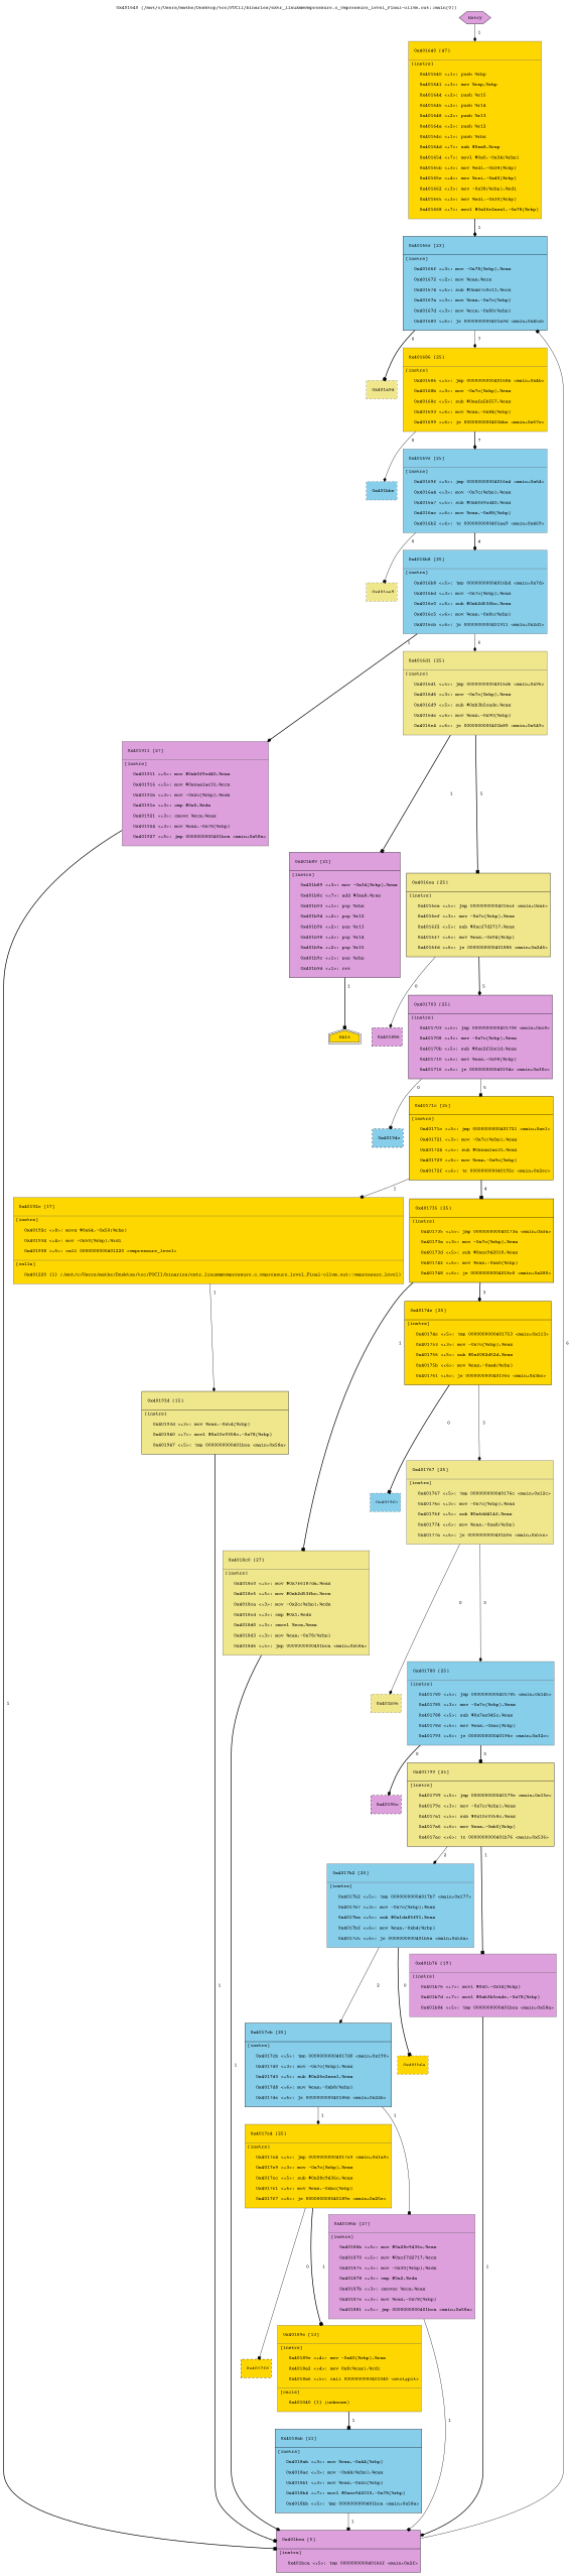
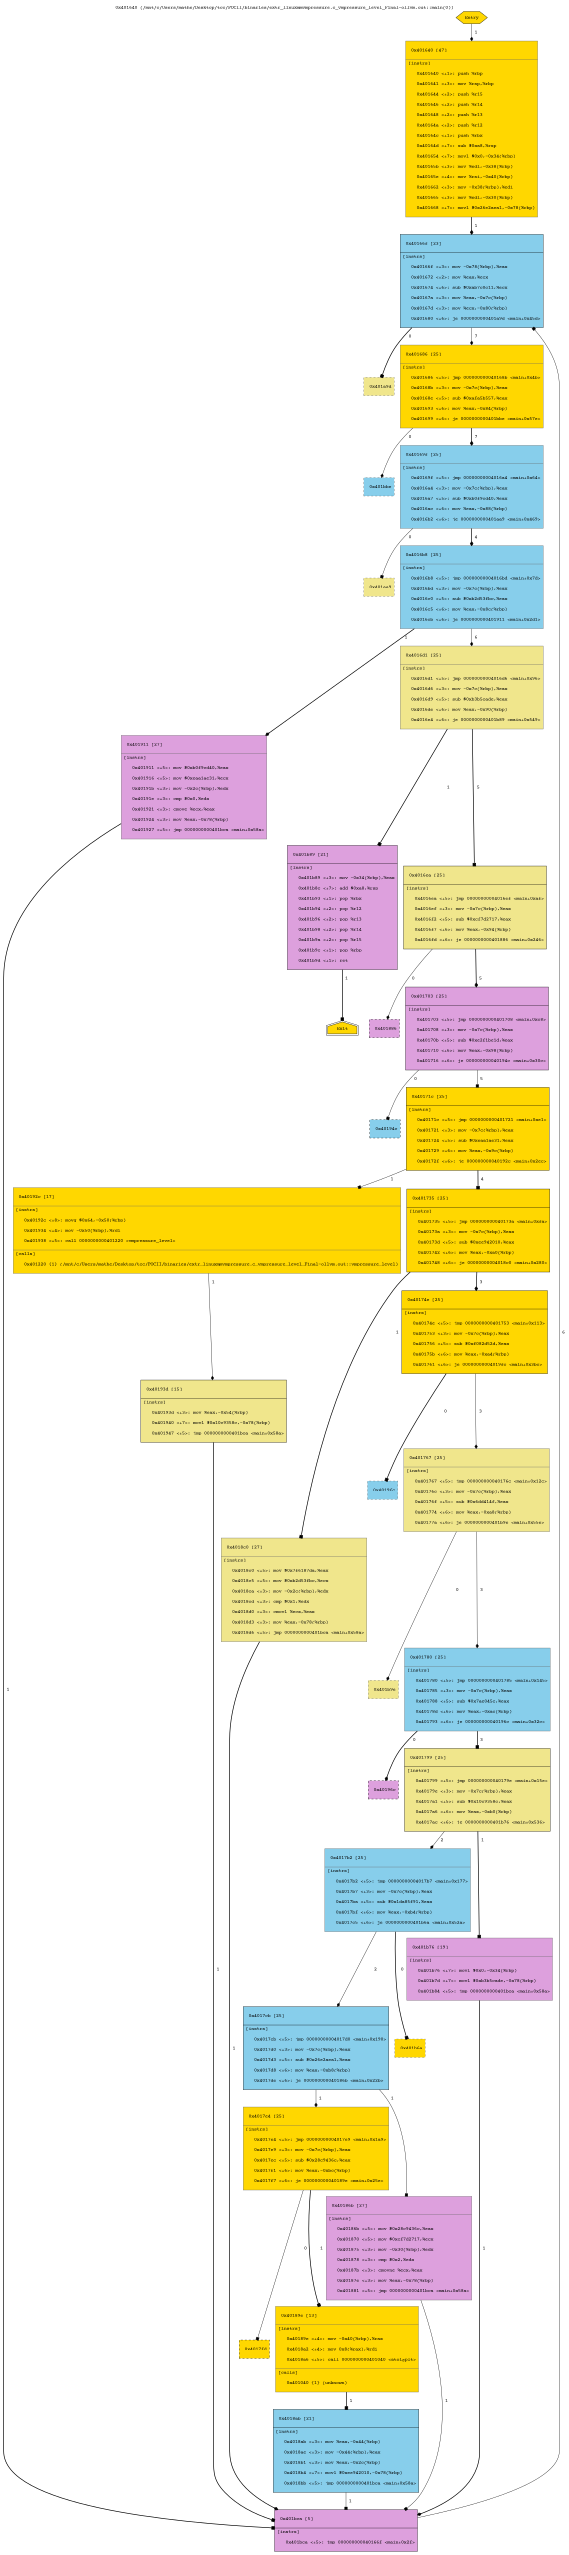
  digraph {
    fontname="Courier Prime"
    label="0x401640 (/mnt/c/Users/mathe/Desktop/tcc/POCII/binaries/extr_linuxmmvmpressure.c_vmpressure_level_Final-ollvm.out::main(0))"
    labelloc=t
    node [color=gray40 fillcolor=gold fontname="Courier Prime" shape=record style=filled]
    edge [arrowhead=box fontname="Courier Prime" style=bold]
-   Entry [color=black fillcolor=plum height=0.3 shape=hexagon width=0.3]
+   Entry [color=black height=0.3 shape=hexagon width=0.3]
    n2 [label="{\n     0x401640 [47]\l\n     | [instrs]\l\n     &nbsp;&nbsp;0x401640 \<+1\>: push %rbp\l\n     &nbsp;&nbsp;0x401641 \<+3\>: mov %rsp,%rbp\l\n     &nbsp;&nbsp;0x401644 \<+2\>: push %r15\l\n     &nbsp;&nbsp;0x401646 \<+2\>: push %r14\l\n     &nbsp;&nbsp;0x401648 \<+2\>: push %r13\l\n     &nbsp;&nbsp;0x40164a \<+2\>: push %r12\l\n     &nbsp;&nbsp;0x40164c \<+1\>: push %rbx\l\n     &nbsp;&nbsp;0x40164d \<+7\>: sub $0xa8,%rsp\l\n     &nbsp;&nbsp;0x401654 \<+7\>: movl $0x0,-0x34(%rbp)\l\n     &nbsp;&nbsp;0x40165b \<+3\>: mov %edi,-0x38(%rbp)\l\n     &nbsp;&nbsp;0x40165e \<+4\>: mov %rsi,-0x40(%rbp)\l\n     &nbsp;&nbsp;0x401662 \<+3\>: mov -0x38(%rbp),%edi\l\n     &nbsp;&nbsp;0x401665 \<+3\>: mov %edi,-0x30(%rbp)\l\n     &nbsp;&nbsp;0x401668 \<+7\>: movl $0x26e2aea1,-0x78(%rbp)\l\n  }"]
    n3 [color=black fillcolor=skyblue label="{\n     0x40166f [23]\l\n     | [instrs]\l\n     &nbsp;&nbsp;0x40166f \<+3\>: mov -0x78(%rbp),%eax\l\n     &nbsp;&nbsp;0x401672 \<+2\>: mov %eax,%ecx\l\n     &nbsp;&nbsp;0x401674 \<+6\>: sub $0xab7c0c11,%ecx\l\n     &nbsp;&nbsp;0x40167a \<+3\>: mov %eax,-0x7c(%rbp)\l\n     &nbsp;&nbsp;0x40167d \<+3\>: mov %ecx,-0x80(%rbp)\l\n     &nbsp;&nbsp;0x401680 \<+6\>: je 0000000000401a9d \<main+0x45d\>\l\n  }"]
    n4 [fillcolor=khaki label="{\n     0x401a9d\l\n  }" style="dashed,filled"]
    n5 [label="{\n     0x401686 [25]\l\n     | [instrs]\l\n     &nbsp;&nbsp;0x401686 \<+5\>: jmp 000000000040168b \<main+0x4b\>\l\n     &nbsp;&nbsp;0x40168b \<+3\>: mov -0x7c(%rbp),%eax\l\n     &nbsp;&nbsp;0x40168e \<+5\>: sub $0xafa5b557,%eax\l\n     &nbsp;&nbsp;0x401693 \<+6\>: mov %eax,-0x84(%rbp)\l\n     &nbsp;&nbsp;0x401699 \<+6\>: je 0000000000401bbe \<main+0x57e\>\l\n  }"]
    n6 [fillcolor=skyblue label="{\n     0x401bbe\l\n  }" style="dashed,filled"]
    n7 [fillcolor=skyblue label="{\n     0x40169f [25]\l\n     | [instrs]\l\n     &nbsp;&nbsp;0x40169f \<+5\>: jmp 00000000004016a4 \<main+0x64\>\l\n     &nbsp;&nbsp;0x4016a4 \<+3\>: mov -0x7c(%rbp),%eax\l\n     &nbsp;&nbsp;0x4016a7 \<+5\>: sub $0xb0f9cd40,%eax\l\n     &nbsp;&nbsp;0x4016ac \<+6\>: mov %eax,-0x88(%rbp)\l\n     &nbsp;&nbsp;0x4016b2 \<+6\>: je 0000000000401aa9 \<main+0x469\>\l\n  }"]
    n8 [fillcolor=khaki label="{\n     0x401aa9\l\n  }" style="dashed,filled"]
    n9 [fillcolor=skyblue label="{\n     0x4016b8 [25]\l\n     | [instrs]\l\n     &nbsp;&nbsp;0x4016b8 \<+5\>: jmp 00000000004016bd \<main+0x7d\>\l\n     &nbsp;&nbsp;0x4016bd \<+3\>: mov -0x7c(%rbp),%eax\l\n     &nbsp;&nbsp;0x4016c0 \<+5\>: sub $0xb2d53fbc,%eax\l\n     &nbsp;&nbsp;0x4016c5 \<+6\>: mov %eax,-0x8c(%rbp)\l\n     &nbsp;&nbsp;0x4016cb \<+6\>: je 0000000000401911 \<main+0x2d1\>\l\n  }"]
    Exit [color=black height=0.3 peripheries=2 shape=house width=0.3]
    n11 [fillcolor=plum label="{\n     0x401911 [27]\l\n     | [instrs]\l\n     &nbsp;&nbsp;0x401911 \<+5\>: mov $0xb0f9cd40,%eax\l\n     &nbsp;&nbsp;0x401916 \<+5\>: mov $0xeaa1ae31,%ecx\l\n     &nbsp;&nbsp;0x40191b \<+3\>: mov -0x2c(%rbp),%edx\l\n     &nbsp;&nbsp;0x40191e \<+3\>: cmp $0x0,%edx\l\n     &nbsp;&nbsp;0x401921 \<+3\>: cmove %ecx,%eax\l\n     &nbsp;&nbsp;0x401924 \<+3\>: mov %eax,-0x78(%rbp)\l\n     &nbsp;&nbsp;0x401927 \<+5\>: jmp 0000000000401bca \<main+0x58a\>\l\n  }"]
    n12 [fillcolor=khaki label="{\n     0x4016d1 [25]\l\n     | [instrs]\l\n     &nbsp;&nbsp;0x4016d1 \<+5\>: jmp 00000000004016d6 \<main+0x96\>\l\n     &nbsp;&nbsp;0x4016d6 \<+3\>: mov -0x7c(%rbp),%eax\l\n     &nbsp;&nbsp;0x4016d9 \<+5\>: sub $0xb3b5cade,%eax\l\n     &nbsp;&nbsp;0x4016de \<+6\>: mov %eax,-0x90(%rbp)\l\n     &nbsp;&nbsp;0x4016e4 \<+6\>: je 0000000000401b89 \<main+0x549\>\l\n  }"]
    n13 [color=black fillcolor=khaki label="{\n     0x40193d [15]\l\n     | [instrs]\l\n     &nbsp;&nbsp;0x40193d \<+3\>: mov %eax,-0x54(%rbp)\l\n     &nbsp;&nbsp;0x401940 \<+7\>: movl $0x10c9358c,-0x78(%rbp)\l\n     &nbsp;&nbsp;0x401947 \<+5\>: jmp 0000000000401bca \<main+0x58a\>\l\n  }"]
    n14 [color=black fillcolor=plum label="{\n     0x401bca [5]\l\n     | [instrs]\l\n     &nbsp;&nbsp;0x401bca \<+5\>: jmp 000000000040166f \<main+0x2f\>\l\n  }"]
    n15 [color=black fillcolor=plum label="{\n     0x401b89 [21]\l\n     | [instrs]\l\n     &nbsp;&nbsp;0x401b89 \<+3\>: mov -0x34(%rbp),%eax\l\n     &nbsp;&nbsp;0x401b8c \<+7\>: add $0xa8,%rsp\l\n     &nbsp;&nbsp;0x401b93 \<+1\>: pop %rbx\l\n     &nbsp;&nbsp;0x401b94 \<+2\>: pop %r12\l\n     &nbsp;&nbsp;0x401b96 \<+2\>: pop %r13\l\n     &nbsp;&nbsp;0x401b98 \<+2\>: pop %r14\l\n     &nbsp;&nbsp;0x401b9a \<+2\>: pop %r15\l\n     &nbsp;&nbsp;0x401b9c \<+1\>: pop %rbp\l\n     &nbsp;&nbsp;0x401b9d \<+1\>: ret\l\n  }"]
    n16 [color=black fillcolor=khaki label="{\n     0x4016ea [25]\l\n     | [instrs]\l\n     &nbsp;&nbsp;0x4016ea \<+5\>: jmp 00000000004016ef \<main+0xaf\>\l\n     &nbsp;&nbsp;0x4016ef \<+3\>: mov -0x7c(%rbp),%eax\l\n     &nbsp;&nbsp;0x4016f2 \<+5\>: sub $0xcf7d2717,%eax\l\n     &nbsp;&nbsp;0x4016f7 \<+6\>: mov %eax,-0x94(%rbp)\l\n     &nbsp;&nbsp;0x4016fd \<+6\>: je 0000000000401886 \<main+0x246\>\l\n  }"]
    n17 [color=black fillcolor=skyblue label="{\n     0x4018ab [21]\l\n     | [instrs]\l\n     &nbsp;&nbsp;0x4018ab \<+3\>: mov %eax,-0x44(%rbp)\l\n     &nbsp;&nbsp;0x4018ae \<+3\>: mov -0x44(%rbp),%eax\l\n     &nbsp;&nbsp;0x4018b1 \<+3\>: mov %eax,-0x2c(%rbp)\l\n     &nbsp;&nbsp;0x4018b4 \<+7\>: movl $0xee942010,-0x78(%rbp)\l\n     &nbsp;&nbsp;0x4018bb \<+5\>: jmp 0000000000401bca \<main+0x58a\>\l\n  }"]
    n18 [color=black fillcolor=plum label="{\n     0x401886\l\n  }" style="dashed,filled"]
    n19 [color=black fillcolor=plum label="{\n     0x401703 [25]\l\n     | [instrs]\l\n     &nbsp;&nbsp;0x401703 \<+5\>: jmp 0000000000401708 \<main+0xc8\>\l\n     &nbsp;&nbsp;0x401708 \<+3\>: mov -0x7c(%rbp),%eax\l\n     &nbsp;&nbsp;0x40170b \<+5\>: sub $0xe2f1be1d,%eax\l\n     &nbsp;&nbsp;0x401710 \<+6\>: mov %eax,-0x98(%rbp)\l\n     &nbsp;&nbsp;0x401716 \<+6\>: je 000000000040194c \<main+0x30c\>\l\n  }"]
    n20 [color=black label="{\n     0x4017fd\l\n  }" style="dashed,filled"]
    n21 [color=black fillcolor=skyblue label="{\n     0x40194c\l\n  }" style="dashed,filled"]
    n22 [color=black label="{\n     0x40171c [25]\l\n     | [instrs]\l\n     &nbsp;&nbsp;0x40171c \<+5\>: jmp 0000000000401721 \<main+0xe1\>\l\n     &nbsp;&nbsp;0x401721 \<+3\>: mov -0x7c(%rbp),%eax\l\n     &nbsp;&nbsp;0x401724 \<+5\>: sub $0xeaa1ae31,%eax\l\n     &nbsp;&nbsp;0x401729 \<+6\>: mov %eax,-0x9c(%rbp)\l\n     &nbsp;&nbsp;0x40172f \<+6\>: je 000000000040192c \<main+0x2ec\>\l\n  }"]
    n23 [label="{\n     0x40189e [13]\l\n     | [instrs]\l\n     &nbsp;&nbsp;0x40189e \<+4\>: mov -0x40(%rbp),%rax\l\n     &nbsp;&nbsp;0x4018a2 \<+4\>: mov 0x8(%rax),%rdi\l\n     &nbsp;&nbsp;0x4018a6 \<+5\>: call 0000000000401040 \<atoi@plt\>\l\n     | [calls]\l\n     &nbsp;&nbsp;0x401040 \{1\} (unknown)\l\n  }"]
    n24 [label="{\n     0x40192c [17]\l\n     | [instrs]\l\n     &nbsp;&nbsp;0x40192c \<+8\>: movq $0x64,-0x50(%rbp)\l\n     &nbsp;&nbsp;0x401934 \<+4\>: mov -0x50(%rbp),%rdi\l\n     &nbsp;&nbsp;0x401938 \<+5\>: call 0000000000401220 \<vmpressure_level\>\l\n     | [calls]\l\n     &nbsp;&nbsp;0x401220 \{1\} (/mnt/c/Users/mathe/Desktop/tcc/POCII/binaries/extr_linuxmmvmpressure.c_vmpressure_level_Final-ollvm.out::vmpressure_level)\l\n  }"]
    n25 [color=black label="{\n     0x401735 [25]\l\n     | [instrs]\l\n     &nbsp;&nbsp;0x401735 \<+5\>: jmp 000000000040173a \<main+0xfa\>\l\n     &nbsp;&nbsp;0x40173a \<+3\>: mov -0x7c(%rbp),%eax\l\n     &nbsp;&nbsp;0x40173d \<+5\>: sub $0xee942010,%eax\l\n     &nbsp;&nbsp;0x401742 \<+6\>: mov %eax,-0xa0(%rbp)\l\n     &nbsp;&nbsp;0x401748 \<+6\>: je 00000000004018c0 \<main+0x280\>\l\n  }"]
    n26 [fillcolor=khaki label="{\n     0x4018c0 [27]\l\n     | [instrs]\l\n     &nbsp;&nbsp;0x4018c0 \<+5\>: mov $0x7f6187da,%eax\l\n     &nbsp;&nbsp;0x4018c5 \<+5\>: mov $0xb2d53fbc,%ecx\l\n     &nbsp;&nbsp;0x4018ca \<+3\>: mov -0x2c(%rbp),%edx\l\n     &nbsp;&nbsp;0x4018cd \<+3\>: cmp $0x1,%edx\l\n     &nbsp;&nbsp;0x4018d0 \<+3\>: cmovl %ecx,%eax\l\n     &nbsp;&nbsp;0x4018d3 \<+3\>: mov %eax,-0x78(%rbp)\l\n     &nbsp;&nbsp;0x4018d6 \<+5\>: jmp 0000000000401bca \<main+0x58a\>\l\n  }"]
    n27 [color=black label="{\n     0x40174e [25]\l\n     | [instrs]\l\n     &nbsp;&nbsp;0x40174e \<+5\>: jmp 0000000000401753 \<main+0x113\>\l\n     &nbsp;&nbsp;0x401753 \<+3\>: mov -0x7c(%rbp),%eax\l\n     &nbsp;&nbsp;0x401756 \<+5\>: sub $0xf082d52d,%eax\l\n     &nbsp;&nbsp;0x40175b \<+6\>: mov %eax,-0xa4(%rbp)\l\n     &nbsp;&nbsp;0x401761 \<+6\>: je 00000000004019fc \<main+0x3bc\>\l\n  }"]
    n28 [fillcolor=skyblue label="{\n     0x4019fc\l\n  }" style="dashed,filled"]
    n29 [fillcolor=khaki label="{\n     0x401767 [25]\l\n     | [instrs]\l\n     &nbsp;&nbsp;0x401767 \<+5\>: jmp 000000000040176c \<main+0x12c\>\l\n     &nbsp;&nbsp;0x40176c \<+3\>: mov -0x7c(%rbp),%eax\l\n     &nbsp;&nbsp;0x40176f \<+5\>: sub $0x6dd414f,%eax\l\n     &nbsp;&nbsp;0x401774 \<+6\>: mov %eax,-0xa8(%rbp)\l\n     &nbsp;&nbsp;0x40177a \<+6\>: je 0000000000401b9e \<main+0x55e\>\l\n  }"]
    n30 [label="{\n     0x4017e4 [25]\l\n     | [instrs]\l\n     &nbsp;&nbsp;0x4017e4 \<+5\>: jmp 00000000004017e9 \<main+0x1a9\>\l\n     &nbsp;&nbsp;0x4017e9 \<+3\>: mov -0x7c(%rbp),%eax\l\n     &nbsp;&nbsp;0x4017ec \<+5\>: sub $0x28c9436c,%eax\l\n     &nbsp;&nbsp;0x4017f1 \<+6\>: mov %eax,-0xbc(%rbp)\l\n     &nbsp;&nbsp;0x4017f7 \<+6\>: je 000000000040189e \<main+0x25e\>\l\n  }"]
    n31 [fillcolor=khaki label="{\n     0x401b9e\l\n  }" style="dashed,filled"]
    n32 [fillcolor=skyblue label="{\n     0x401780 [25]\l\n     | [instrs]\l\n     &nbsp;&nbsp;0x401780 \<+5\>: jmp 0000000000401785 \<main+0x145\>\l\n     &nbsp;&nbsp;0x401785 \<+3\>: mov -0x7c(%rbp),%eax\l\n     &nbsp;&nbsp;0x401788 \<+5\>: sub $0x7ae045c,%eax\l\n     &nbsp;&nbsp;0x40178d \<+6\>: mov %eax,-0xac(%rbp)\l\n     &nbsp;&nbsp;0x401793 \<+6\>: je 000000000040196c \<main+0x32c\>\l\n  }"]
    n33 [fillcolor=plum label="{\n     0x40186b [27]\l\n     | [instrs]\l\n     &nbsp;&nbsp;0x40186b \<+5\>: mov $0x28c9436c,%eax\l\n     &nbsp;&nbsp;0x401870 \<+5\>: mov $0xcf7d2717,%ecx\l\n     &nbsp;&nbsp;0x401875 \<+3\>: mov -0x30(%rbp),%edx\l\n     &nbsp;&nbsp;0x401878 \<+3\>: cmp $0x2,%edx\l\n     &nbsp;&nbsp;0x40187b \<+3\>: cmovne %ecx,%eax\l\n     &nbsp;&nbsp;0x40187e \<+3\>: mov %eax,-0x78(%rbp)\l\n     &nbsp;&nbsp;0x401881 \<+5\>: jmp 0000000000401bca \<main+0x58a\>\l\n  }"]
    n34 [color=black fillcolor=plum label="{\n     0x40196c\l\n  }" style="dashed,filled"]
    n35 [color=black fillcolor=khaki label="{\n     0x401799 [25]\l\n     | [instrs]\l\n     &nbsp;&nbsp;0x401799 \<+5\>: jmp 000000000040179e \<main+0x15e\>\l\n     &nbsp;&nbsp;0x40179e \<+3\>: mov -0x7c(%rbp),%eax\l\n     &nbsp;&nbsp;0x4017a1 \<+5\>: sub $0x10c9358c,%eax\l\n     &nbsp;&nbsp;0x4017a6 \<+6\>: mov %eax,-0xb0(%rbp)\l\n     &nbsp;&nbsp;0x4017ac \<+6\>: je 0000000000401b76 \<main+0x536\>\l\n  }"]
    n36 [color=black fillcolor=skyblue label="{\n     0x4017cb [25]\l\n     | [instrs]\l\n     &nbsp;&nbsp;0x4017cb \<+5\>: jmp 00000000004017d0 \<main+0x190\>\l\n     &nbsp;&nbsp;0x4017d0 \<+3\>: mov -0x7c(%rbp),%eax\l\n     &nbsp;&nbsp;0x4017d3 \<+5\>: sub $0x26e2aea1,%eax\l\n     &nbsp;&nbsp;0x4017d8 \<+6\>: mov %eax,-0xb8(%rbp)\l\n     &nbsp;&nbsp;0x4017de \<+6\>: je 000000000040186b \<main+0x22b\>\l\n  }"]
    n37 [fillcolor=skyblue label="{\n     0x4017b2 [25]\l\n     | [instrs]\l\n     &nbsp;&nbsp;0x4017b2 \<+5\>: jmp 00000000004017b7 \<main+0x177\>\l\n     &nbsp;&nbsp;0x4017b7 \<+3\>: mov -0x7c(%rbp),%eax\l\n     &nbsp;&nbsp;0x4017ba \<+5\>: sub $0x1da85f91,%eax\l\n     &nbsp;&nbsp;0x4017bf \<+6\>: mov %eax,-0xb4(%rbp)\l\n     &nbsp;&nbsp;0x4017c5 \<+6\>: je 0000000000401b6a \<main+0x52a\>\l\n  }"]
    n38 [fillcolor=plum label="{\n     0x401b76 [19]\l\n     | [instrs]\l\n     &nbsp;&nbsp;0x401b76 \<+7\>: movl $0x0,-0x34(%rbp)\l\n     &nbsp;&nbsp;0x401b7d \<+7\>: movl $0xb3b5cade,-0x78(%rbp)\l\n     &nbsp;&nbsp;0x401b84 \<+5\>: jmp 0000000000401bca \<main+0x58a\>\l\n  }"]
    n39 [label="{\n     0x401b6a\l\n  }" style="dashed,filled"]
    Entry -> n2 [arrowhead=diamond label=" 1" style=solid]
    n2 -> n3 [arrowhead=diamond label=" 1"]
    n3 -> n4 [label=" 0"]
    n3 -> n5 [arrowhead=diamond label=" 7" style=solid]
    n5 -> n6 [arrowhead=diamond label=" 0" style=solid]
    n5 -> n7 [arrowhead=diamond label=" 7"]
    n7 -> n8 [label=" 0" style=solid]
    n7 -> n9 [arrowhead=diamond label=" 4"]
    n9 -> n11 [arrowhead=diamond label=" 1"]
    n9 -> n12 [arrowhead=diamond label=" 6" style=solid]
    n11 -> n14 [label=" 1"]
    n12 -> n15 [label=" 1"]
    n12 -> n16 [label=" 5"]
    n13 -> n14 [label=" 1"]
    n14 -> n3 [label=" 6" style=solid]
    n15 -> Exit [label=" 1"]
    n16 -> n18 [arrowhead=diamond label=" 0" style=solid]
    n16 -> n19 [arrowhead=diamond label=" 5"]
    n17 -> n14 [label=" 1" style=solid]
    n19 -> n21 [label=" 0" style=solid]
    n19 -> n22 [label=" 5" style=solid]
    n22 -> n24 [label=" 1" style=solid]
    n22 -> n25 [label=" 4"]
    n23 -> n17 [label=" 1"]
    n24 -> n13 [arrowhead=diamond label=" 1" style=solid]
    n25 -> n26 [label=" 1"]
    n25 -> n27 [arrowhead=diamond label=" 3"]
    n26 -> n14 [arrowhead=diamond label=" 1"]
    n27 -> n28 [label=" 0"]
    n27 -> n29 [arrowhead=diamond label=" 3" style=solid]
    n29 -> n31 [arrowhead=diamond label=" 0" style=solid]
    n29 -> n32 [arrowhead=diamond label=" 3" style=solid]
    n30 -> n20 [label=" 0" style=solid]
    n30 -> n23 [label=" 1"]
    n32 -> n34 [arrowhead=diamond label=" 0"]
    n32 -> n35 [label=" 3"]
    n33 -> n14 [label=" 1" style=solid]
    n35 -> n37 [arrowhead=diamond label=" 2" style=solid]
    n35 -> n38 [label=" 1"]
    n36 -> n30 [arrowhead=diamond label=" 1" style=solid]
    n36 -> n33 [label=" 1" style=solid]
    n37 -> n36 [arrowhead=diamond label=" 2" style=solid]
    n37 -> n39 [label=" 0"]
    n38 -> n14 [arrowhead=diamond label=" 1"]
  }
